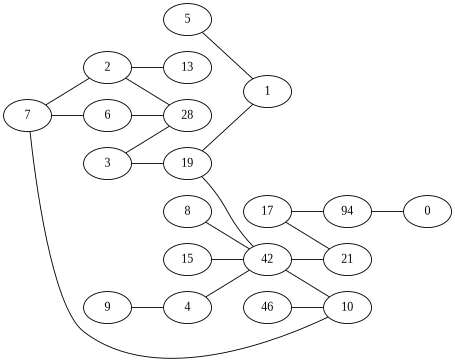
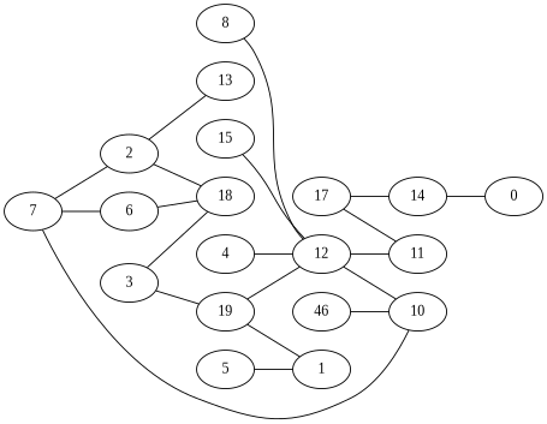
  digraph {
    fontname="Liberation Serif"
    rankdir=LR
    node [fontname="Liberation Serif"]
    edge [color=black dir=none fontname="Liberation Serif"]
    5
    1
-   14 [label=94]
+   14
    0
-   9
    4
-   12 [label=42]
+   12
    6
-   18 [label=28]
+   18
    19
-   11 [label=21]
+   11
    10
    2
    13
    8
    3
    n17 [label=46]
    15
    17
    7
    subgraph sub_1 {
      5
      1
      14
      0
-     9
      4
      12
      6
      18
      19
      11
      10
      2
      13
      8
      3
      n17
      15
      17
      7
    }
    5 -> 1
    14 -> 0
-   9 -> 4
    4 -> 12
    12 -> 11
    12 -> 10
    6 -> 18
    19 -> 1
    19 -> 12
    2 -> 18
    2 -> 13
    8 -> 12
    3 -> 18
    3 -> 19
    n17 -> 10
    15 -> 12
    17 -> 14
    17 -> 11
    7 -> 6
    7 -> 10
    7 -> 2
  }
